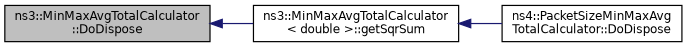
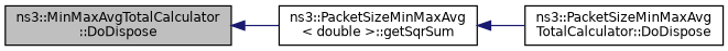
  digraph {
    rankdir=LR
    node [color=black fillcolor=white fontname=Helvetica fontsize=10 shape=record style=filled]
    edge [color=midnightblue dir=back fontname=Helvetica fontsize=10 labelfontname=Helvetica labelfontsize=10 style=solid]
    n1 [fillcolor=grey75 fontcolor=black height=0.2 label="ns3::MinMaxAvgTotalCalculator\l::DoDispose" width=0.4]
-   n2 [height=0.2 label="ns3::MinMaxAvgTotalCalculator\l\< double \>::getSqrSum" width=0.4]
-   n3 [height=0.2 label="ns4::PacketSizeMinMaxAvg\lTotalCalculator::DoDispose" width=0.4]
+   n2 [height=0.2 label="ns3::PacketSizeMinMaxAvg\l\< double \>::getSqrSum" width=0.4]
+   n3 [height=0.2 label="ns3::PacketSizeMinMaxAvg\lTotalCalculator::DoDispose" width=0.4]
    n1 -> n2
    n2 -> n3
  }
